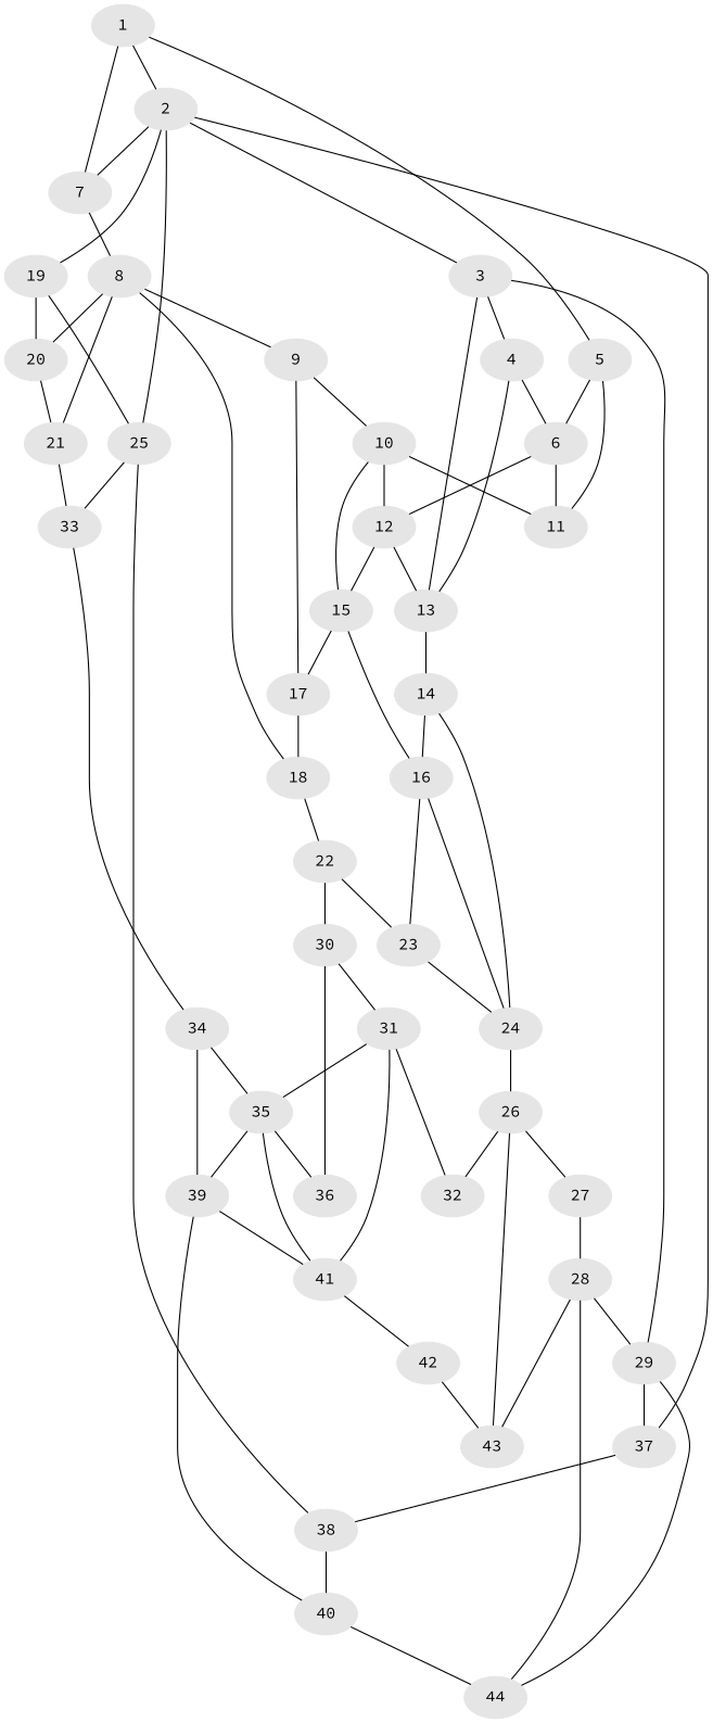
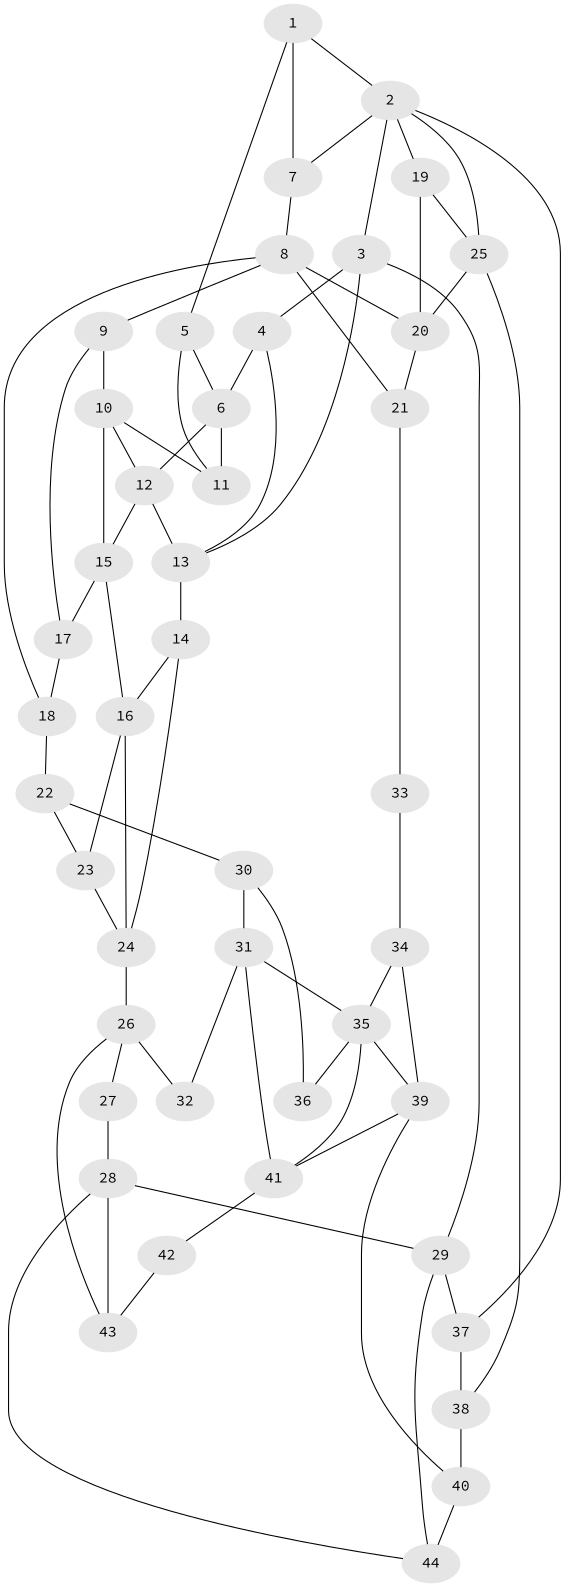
  graph {
    fontname="Source Code Pro"
    node [color=gray90 fontname="Source Code Pro" style=filled]
    edge [fontname="Source Code Pro" weight=1.0]
    1
    2
    5
    7
    3
    19
    25
    37
    6
    11
    8
    4
    13
    29
    20
    33
    38
    14
    44
    12
    15
    9
    18
    21
    10
    17
    22
    16
    24
    23
    26
    30
    34
    31
    36
    27
    32
    43
    40
    28
    35
    41
    39
    42
    1 -- 2
    1 -- 5
    1 -- 7 [weight=2.0]
    2 -- 7
    2 -- 3
    2 -- 19
    2 -- 25
    2 -- 37
    5 -- 6
    5 -- 11
    7 -- 8
    3 -- 4
    3 -- 13
    3 -- 29
    19 -- 25
    19 -- 20 [weight=4.0]
-   25 -- 33
+   25 -- 20
    25 -- 38 [weight=2.0]
    37 -- 38 [weight=2.0]
    6 -- 11 [weight=3.0]
    6 -- 12
    8 -- 20
    8 -- 9
    8 -- 18
    8 -- 21
    4 -- 6
    4 -- 13
    13 -- 14 [weight=2.0]
    29 -- 37
    29 -- 44
    20 -- 21
    33 -- 34
    38 -- 40
    14 -- 16 [weight=2.0]
    14 -- 24
    12 -- 13 [weight=2.0]
    12 -- 15
    15 -- 17 [weight=2.0]
    15 -- 16 [weight=2.0]
    9 -- 10
    9 -- 17
    18 -- 22
    21 -- 33
    10 -- 11 [weight=2.0]
    10 -- 12
    10 -- 15
    17 -- 18 [weight=2.0]
    22 -- 23
    22 -- 30 [weight=2.0]
    16 -- 24
    16 -- 23
    24 -- 26 [weight=2.0]
    23 -- 24
    26 -- 27
    26 -- 32
    26 -- 43
    30 -- 31 [weight=2.0]
    30 -- 36 [weight=2.0]
    34 -- 35
    34 -- 39
    31 -- 32 [weight=2.0]
    31 -- 35
    31 -- 41
    27 -- 28 [weight=2.0]
    40 -- 44 [weight=2.0]
    28 -- 29
    28 -- 44
    28 -- 43 [weight=2.0]
    35 -- 36
    35 -- 41
    35 -- 39 [weight=2.0]
    41 -- 42
    39 -- 40 [weight=2.0]
    39 -- 41
    42 -- 43 [weight=2.0]
  }
